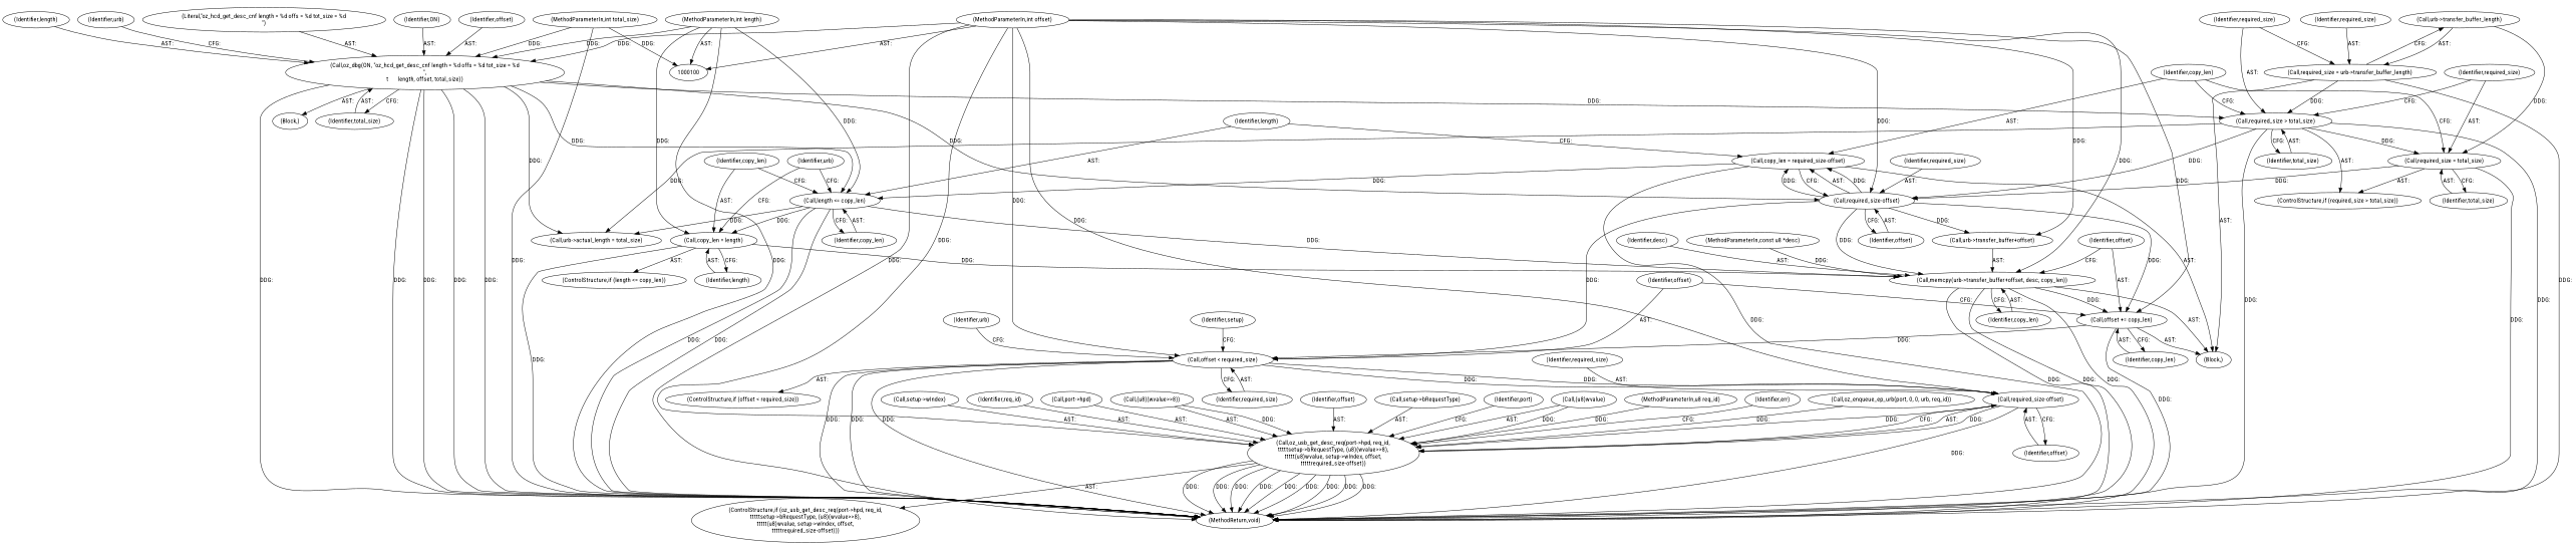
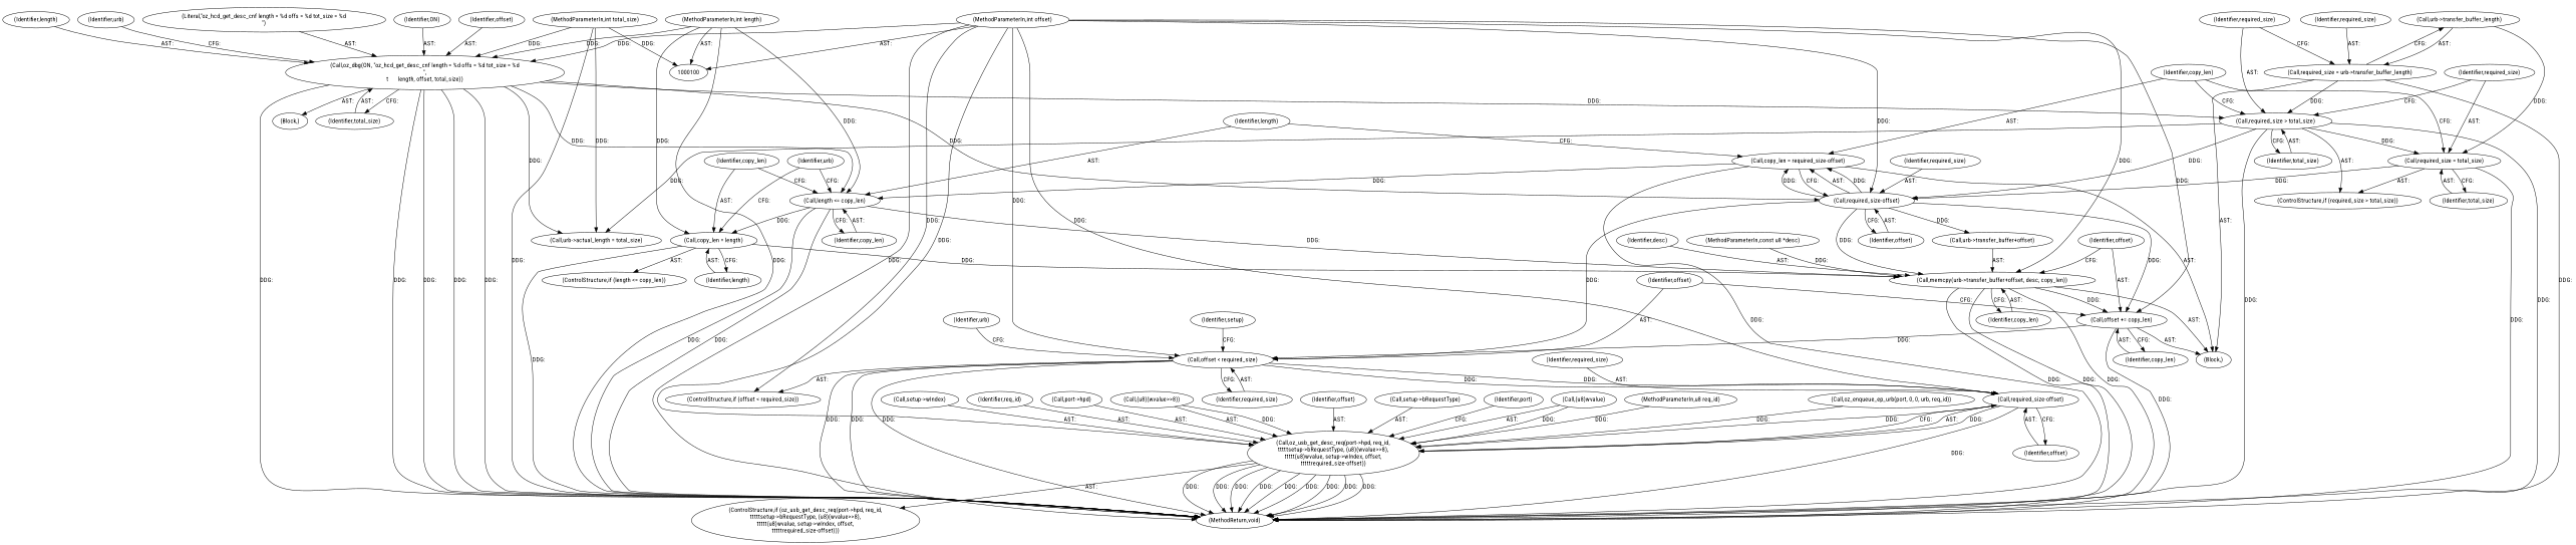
  digraph {
    fontname="Roboto Condensed"
    node [fontname="Roboto Condensed"]
    edge [fontname="Roboto Condensed"]
    n1 [label="(Call,length <= copy_len)"]
    n2 [label="(Call,copy_len = length)"]
    n3 [label="(Call,memcpy(urb->transfer_buffer+offset, desc, copy_len))"]
    n4 [label="(MethodReturn,void)"]
    n5 [label="(Identifier,copy_len)"]
    n6 [label="(ControlStructure,if (length <= copy_len))"]
    n7 [label="(Identifier,length)"]
    n8 [label="(Call,offset += copy_len)"]
    n9 [label="(Block,)"]
    n10 [label="(Identifier,copy_len)"]
    n11 [label="(Call,oz_dbg(ON, \"oz_hcd_get_desc_cnf length = %d offs = %d tot_size = %d\n\",\n\t       length, offset, total_size))"]
    n12 [label="(Call,required_size-offset)"]
    n13 [label="(Call,required_size > total_size)"]
    n14 [label="(Block,)"]
    n15 [label="(Call,urb->actual_length = total_size)"]
    n16 [label="(Identifier,total_size)"]
    n17 [label="(Call,offset < required_size)"]
    n18 [label="(Call,urb->transfer_buffer+offset)"]
    n19 [label="(Call,copy_len = required_size-offset)"]
    n20 [label="(Identifier,offset)"]
    n21 [label="(Call,required_size = total_size)"]
    n22 [label="(ControlStructure,if (required_size > total_size))"]
    n23 [label="(Identifier,total_size)"]
    n24 [label="(MethodParameterIn,int length)"]
    1000100
    n26 [label="(MethodParameterIn,int offset)"]
    n27 [label="(Call,required_size-offset)"]
    n28 [label="(Call,oz_usb_get_desc_req(port->hpd, req_id,\n\t\t\t\t\tsetup->bRequestType, (u8)(wvalue>>8),\n\t\t\t\t\t(u8)wvalue, setup->wIndex, offset,\n\t\t\t\t\trequired_size-offset))"]
    n29 [label="(Identifier,copy_len)"]
    n30 [label="(Identifier,required_size)"]
    n31 [label="(ControlStructure,if (offset < required_size))"]
    n32 [label="(Identifier,offset)"]
    n33 [label="(ControlStructure,if (oz_usb_get_desc_req(port->hpd, req_id,\n\t\t\t\t\tsetup->bRequestType, (u8)(wvalue>>8),\n\t\t\t\t\t(u8)wvalue, setup->wIndex, offset,\n\t\t\t\t\trequired_size-offset)))"]
    n34 [label="(MethodParameterIn,int total_size)"]
    n35 [label="(Identifier,total_size)"]
    n36 [label="(Call,required_size = urb->transfer_buffer_length)"]
    n37 [label="(Call,urb->transfer_buffer_length)"]
    n38 [label="(Identifier,urb)"]
    n39 [label="(Identifier,required_size)"]
    n40 [label="(Identifier,urb)"]
    n41 [label="(MethodParameterIn,u8 req_id)"]
-   n42 [label="(Identifier,err)"]
    n43 [label="(Identifier,copy_len)"]
    n44 [label="(Identifier,required_size)"]
    n45 [label="(Call,oz_enqueue_ep_urb(port, 0, 0, urb, req_id))"]
    n46 [label="(Literal,\"oz_hcd_get_desc_cnf length = %d offs = %d tot_size = %d\n\")"]
    n47 [label="(Call,setup->wIndex)"]
    n48 [label="(Identifier,ON)"]
    n49 [label="(Identifier,offset)"]
    n50 [label="(Identifier,req_id)"]
    n51 [label="(Identifier,offset)"]
    n52 [label="(Identifier,required_size)"]
    n53 [label="(Identifier,urb)"]
    n54 [label="(Identifier,required_size)"]
    n55 [label="(Identifier,setup)"]
    n56 [label="(Call,port->hpd)"]
    n57 [label="(Call,(u8)(wvalue>>8))"]
    n58 [label="(Call,(u8)wvalue)"]
    n59 [label="(Identifier,offset)"]
    n60 [label="(Call,setup->bRequestType)"]
    n61 [label="(Identifier,port)"]
    n62 [label="(Identifier,required_size)"]
    n63 [label="(Identifier,offset)"]
    n64 [label="(Identifier,copy_len)"]
    n65 [label="(Identifier,length)"]
    n66 [label="(Identifier,desc)"]
    n67 [label="(MethodParameterIn,const u8 *desc)"]
    n68 [label="(Identifier,length)"]
    n1 -> n2 [label="DDG: "]
    n1 -> n3 [label="DDG: "]
    n1 -> n4 [label="DDG: "]
    n1 -> n4 [label="DDG: "]
    n1 -> n5 [label="CFG: "]
    n2 -> n3 [label="DDG: "]
    n2 -> n4 [label="DDG: "]
    n2 -> n6 [label="AST: "]
    n2 -> n7 [label="CFG: "]
    n3 -> n4 [label="DDG: "]
    n3 -> n4 [label="DDG: "]
    n3 -> n4 [label="DDG: "]
    n3 -> n8 [label="DDG: "]
    n3 -> n9 [label="AST: "]
    n3 -> n10 [label="CFG: "]
    n5 -> n1 [label="AST: "]
    n7 -> n2 [label="AST: "]
    n8 -> n4 [label="DDG: "]
    n8 -> n9 [label="AST: "]
    n8 -> n17 [label="DDG: "]
    n8 -> n29 [label="CFG: "]
    n10 -> n3 [label="AST: "]
    n11 -> n1 [label="DDG: "]
    n11 -> n4 [label="DDG: "]
    n11 -> n4 [label="DDG: "]
    n11 -> n4 [label="DDG: "]
    n11 -> n4 [label="DDG: "]
    n11 -> n4 [label="DDG: "]
    n11 -> n12 [label="DDG: "]
    n11 -> n13 [label="DDG: "]
    n11 -> n14 [label="AST: "]
    n11 -> n15 [label="DDG: "]
    n11 -> n16 [label="CFG: "]
    n12 -> n3 [label="DDG: "]
    n12 -> n8 [label="DDG: "]
    n12 -> n17 [label="DDG: "]
    n12 -> n18 [label="DDG: "]
    n12 -> n19 [label="AST: "]
    n12 -> n19 [label="DDG: "]
    n12 -> n19 [label="DDG: "]
    n12 -> n20 [label="CFG: "]
    n13 -> n4 [label="DDG: "]
    n13 -> n4 [label="DDG: "]
    n13 -> n12 [label="DDG: "]
    n13 -> n15 [label="DDG: "]
    n13 -> n21 [label="DDG: "]
    n13 -> n22 [label="AST: "]
    n13 -> n23 [label="CFG: "]
    n16 -> n11 [label="AST: "]
    n17 -> n4 [label="DDG: "]
    n17 -> n4 [label="DDG: "]
    n17 -> n4 [label="DDG: "]
    n17 -> n27 [label="DDG: "]
    n17 -> n27 [label="DDG: "]
    n17 -> n30 [label="CFG: "]
    n17 -> n31 [label="AST: "]
    n18 -> n3 [label="AST: "]
    n19 -> n1 [label="DDG: "]
    n19 -> n4 [label="DDG: "]
    n19 -> n9 [label="AST: "]
    n19 -> n12 [label="CFG: "]
    n20 -> n12 [label="AST: "]
    n21 -> n4 [label="DDG: "]
    n21 -> n12 [label="DDG: "]
    n21 -> n22 [label="AST: "]
    n21 -> n35 [label="CFG: "]
    n23 -> n13 [label="AST: "]
    n24 -> n1 [label="DDG: "]
    n24 -> n2 [label="DDG: "]
    n24 -> n4 [label="DDG: "]
    n24 -> n11 [label="DDG: "]
    n24 -> 1000100 [label="AST: "]
    n26 -> n3 [label="DDG: "]
    n26 -> n4 [label="DDG: "]
    n26 -> n8 [label="DDG: "]
    n26 -> n11 [label="DDG: "]
    n26 -> n12 [label="DDG: "]
    n26 -> n17 [label="DDG: "]
-   n26 -> n18 [label="DDG: "]
+   n26 -> n31 [label="DDG: "]
    n26 -> 1000100 [label="AST: "]
    n26 -> n27 [label="DDG: "]
    n26 -> n28 [label="DDG: "]
    n27 -> n4 [label="DDG: "]
    n27 -> n28 [label="AST: "]
    n27 -> n28 [label="DDG: "]
    n27 -> n28 [label="DDG: "]
    n27 -> n32 [label="CFG: "]
    n28 -> n4 [label="DDG: "]
    n28 -> n4 [label="DDG: "]
    n28 -> n4 [label="DDG: "]
    n28 -> n4 [label="DDG: "]
    n28 -> n4 [label="DDG: "]
    n28 -> n4 [label="DDG: "]
    n28 -> n4 [label="DDG: "]
    n28 -> n4 [label="DDG: "]
    n28 -> n4 [label="DDG: "]
    n28 -> n27 [label="CFG: "]
    n28 -> n33 [label="AST: "]
    n29 -> n8 [label="AST: "]
    n30 -> n17 [label="AST: "]
    n32 -> n27 [label="AST: "]
    n34 -> n4 [label="DDG: "]
    n34 -> n11 [label="DDG: "]
-   n1 -> n15 [label="DDG: "]
+   n34 -> n15 [label="DDG: "]
    n34 -> 1000100 [label="DDG: "]
    n35 -> n21 [label="AST: "]
    n36 -> n4 [label="DDG: "]
    n36 -> n9 [label="AST: "]
    n36 -> n13 [label="DDG: "]
    n36 -> n37 [label="CFG: "]
    n37 -> n21 [label="DDG: "]
    n37 -> n36 [label="AST: "]
    n38 -> n17 [label="CFG: "]
    n39 -> n36 [label="AST: "]
    n40 -> n11 [label="CFG: "]
    n41 -> n28 [label="DDG: "]
-   n42 -> n28 [label="CFG: "]
    n43 -> n1 [label="CFG: "]
    n43 -> n2 [label="AST: "]
    n44 -> n13 [label="CFG: "]
    n44 -> n21 [label="AST: "]
    n45 -> n28 [label="DDG: "]
    n46 -> n11 [label="AST: "]
    n47 -> n28 [label="AST: "]
    n48 -> n11 [label="AST: "]
    n49 -> n3 [label="CFG: "]
    n49 -> n8 [label="AST: "]
    n50 -> n28 [label="AST: "]
    n51 -> n8 [label="CFG: "]
    n51 -> n17 [label="AST: "]
    n52 -> n27 [label="AST: "]
    n53 -> n1 [label="CFG: "]
    n53 -> n2 [label="CFG: "]
    n54 -> n12 [label="AST: "]
    n55 -> n17 [label="CFG: "]
    n56 -> n28 [label="AST: "]
    n57 -> n28 [label="AST: "]
    n57 -> n28 [label="DDG: "]
    n58 -> n28 [label="AST: "]
    n58 -> n28 [label="DDG: "]
    n59 -> n28 [label="AST: "]
    n60 -> n28 [label="AST: "]
    n61 -> n28 [label="CFG: "]
    n62 -> n13 [label="AST: "]
    n62 -> n36 [label="CFG: "]
    n63 -> n11 [label="AST: "]
    n64 -> n13 [label="CFG: "]
    n64 -> n19 [label="AST: "]
    n64 -> n21 [label="CFG: "]
    n65 -> n1 [label="AST: "]
    n65 -> n19 [label="CFG: "]
    n66 -> n3 [label="AST: "]
    n67 -> n3 [label="DDG: "]
    n68 -> n11 [label="AST: "]
  }
